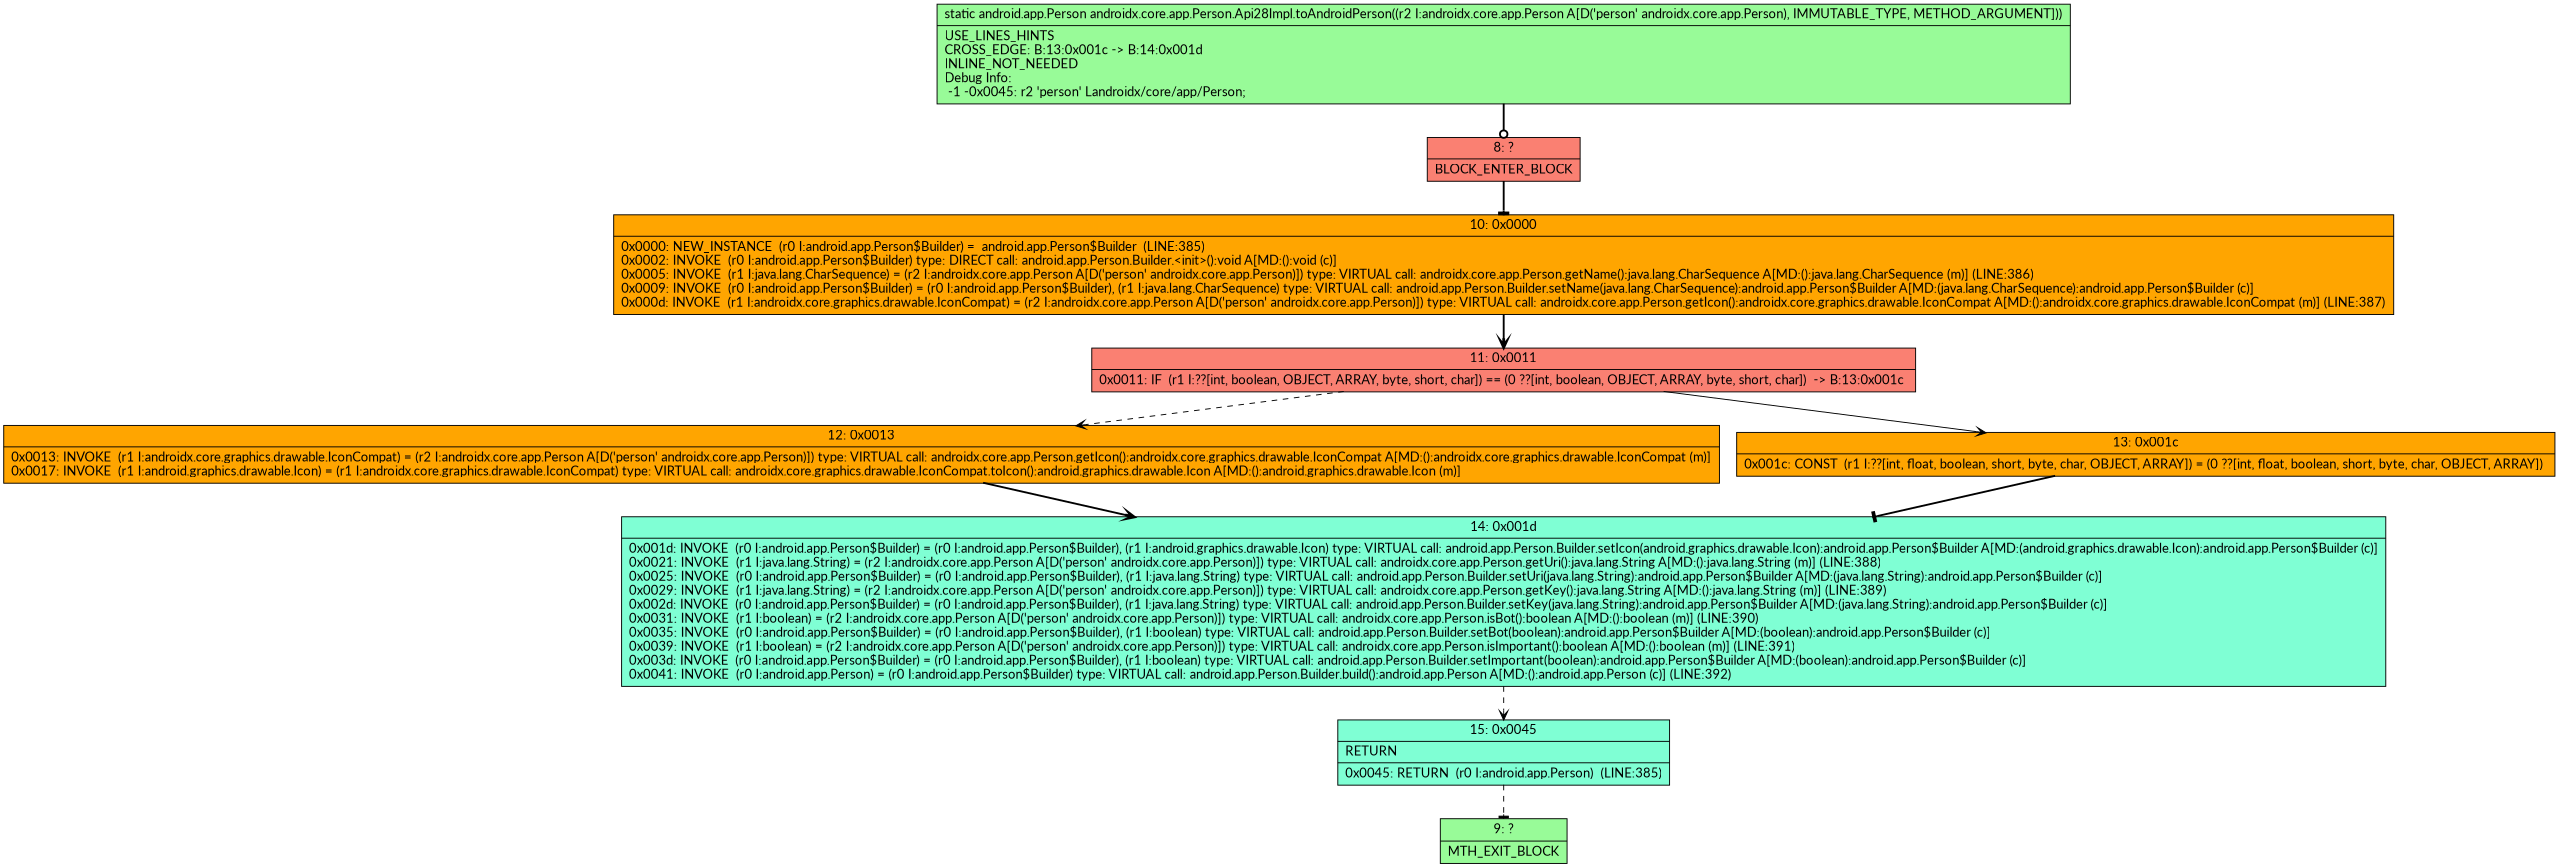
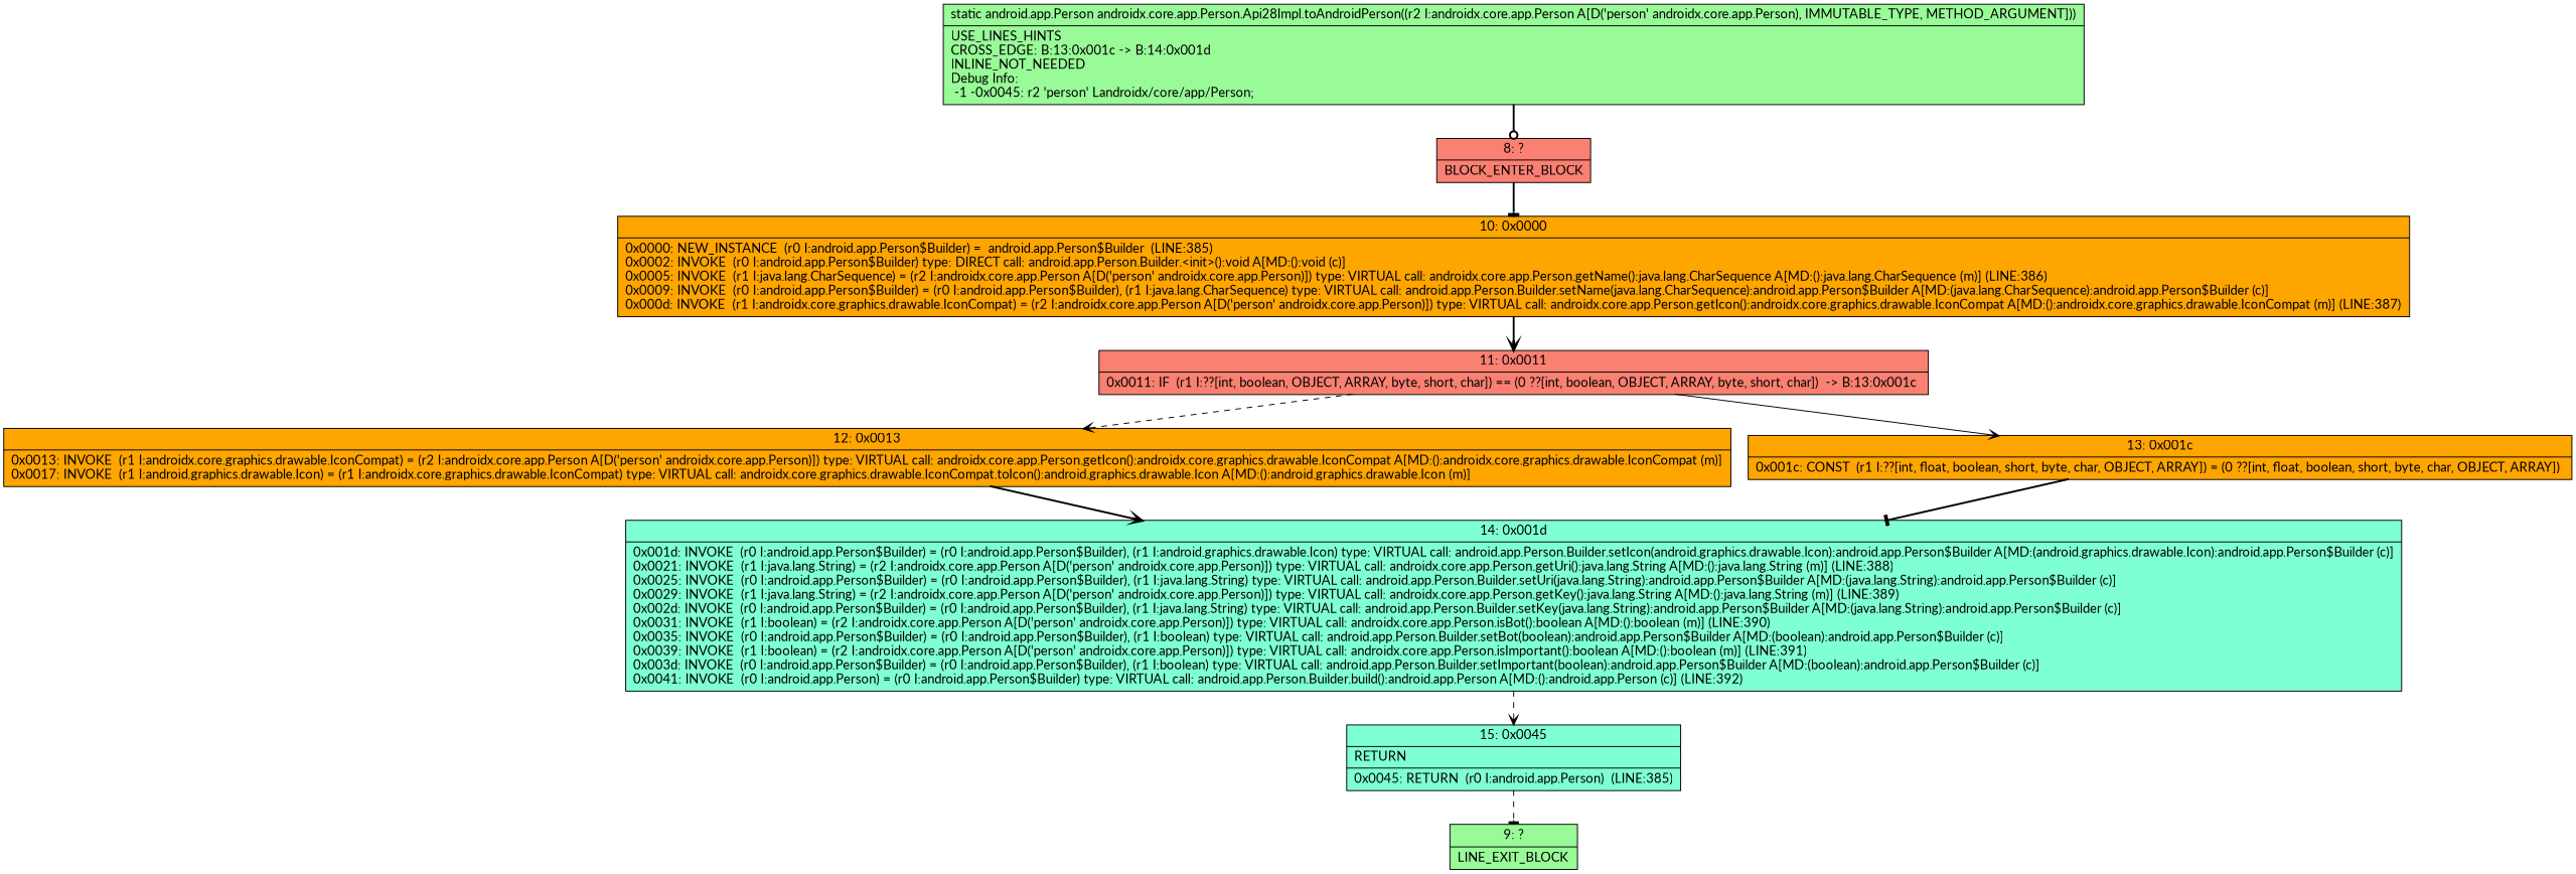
  digraph {
    fontname=Lato
    node [fillcolor=orange fontname=Lato shape=record style=filled]
    edge [arrowhead=vee fontname=Lato style=bold]
    n1 [fillcolor=salmon label="{8\:\ ?|BLOCK_ENTER_BLOCK\l}"]
    n2 [label="{10\:\ 0x0000|0x0000: NEW_INSTANCE  (r0 I:android.app.Person$Builder) =  android.app.Person$Builder  (LINE:385)\l0x0002: INVOKE  (r0 I:android.app.Person$Builder) type: DIRECT call: android.app.Person.Builder.\<init\>():void A[MD:():void (c)]\l0x0005: INVOKE  (r1 I:java.lang.CharSequence) = (r2 I:androidx.core.app.Person A[D('person' androidx.core.app.Person)]) type: VIRTUAL call: androidx.core.app.Person.getName():java.lang.CharSequence A[MD:():java.lang.CharSequence (m)] (LINE:386)\l0x0009: INVOKE  (r0 I:android.app.Person$Builder) = (r0 I:android.app.Person$Builder), (r1 I:java.lang.CharSequence) type: VIRTUAL call: android.app.Person.Builder.setName(java.lang.CharSequence):android.app.Person$Builder A[MD:(java.lang.CharSequence):android.app.Person$Builder (c)]\l0x000d: INVOKE  (r1 I:androidx.core.graphics.drawable.IconCompat) = (r2 I:androidx.core.app.Person A[D('person' androidx.core.app.Person)]) type: VIRTUAL call: androidx.core.app.Person.getIcon():androidx.core.graphics.drawable.IconCompat A[MD:():androidx.core.graphics.drawable.IconCompat (m)] (LINE:387)\l}"]
    n3 [fillcolor=salmon label="{11\:\ 0x0011|0x0011: IF  (r1 I:??[int, boolean, OBJECT, ARRAY, byte, short, char]) == (0 ??[int, boolean, OBJECT, ARRAY, byte, short, char])  \-\> B:13:0x001c \l}"]
    n4 [label="{12\:\ 0x0013|0x0013: INVOKE  (r1 I:androidx.core.graphics.drawable.IconCompat) = (r2 I:androidx.core.app.Person A[D('person' androidx.core.app.Person)]) type: VIRTUAL call: androidx.core.app.Person.getIcon():androidx.core.graphics.drawable.IconCompat A[MD:():androidx.core.graphics.drawable.IconCompat (m)]\l0x0017: INVOKE  (r1 I:android.graphics.drawable.Icon) = (r1 I:androidx.core.graphics.drawable.IconCompat) type: VIRTUAL call: androidx.core.graphics.drawable.IconCompat.toIcon():android.graphics.drawable.Icon A[MD:():android.graphics.drawable.Icon (m)]\l}"]
    n5 [label="{13\:\ 0x001c|0x001c: CONST  (r1 I:??[int, float, boolean, short, byte, char, OBJECT, ARRAY]) = (0 ??[int, float, boolean, short, byte, char, OBJECT, ARRAY]) \l}"]
    n6 [fillcolor=aquamarine label="{14\:\ 0x001d|0x001d: INVOKE  (r0 I:android.app.Person$Builder) = (r0 I:android.app.Person$Builder), (r1 I:android.graphics.drawable.Icon) type: VIRTUAL call: android.app.Person.Builder.setIcon(android.graphics.drawable.Icon):android.app.Person$Builder A[MD:(android.graphics.drawable.Icon):android.app.Person$Builder (c)]\l0x0021: INVOKE  (r1 I:java.lang.String) = (r2 I:androidx.core.app.Person A[D('person' androidx.core.app.Person)]) type: VIRTUAL call: androidx.core.app.Person.getUri():java.lang.String A[MD:():java.lang.String (m)] (LINE:388)\l0x0025: INVOKE  (r0 I:android.app.Person$Builder) = (r0 I:android.app.Person$Builder), (r1 I:java.lang.String) type: VIRTUAL call: android.app.Person.Builder.setUri(java.lang.String):android.app.Person$Builder A[MD:(java.lang.String):android.app.Person$Builder (c)]\l0x0029: INVOKE  (r1 I:java.lang.String) = (r2 I:androidx.core.app.Person A[D('person' androidx.core.app.Person)]) type: VIRTUAL call: androidx.core.app.Person.getKey():java.lang.String A[MD:():java.lang.String (m)] (LINE:389)\l0x002d: INVOKE  (r0 I:android.app.Person$Builder) = (r0 I:android.app.Person$Builder), (r1 I:java.lang.String) type: VIRTUAL call: android.app.Person.Builder.setKey(java.lang.String):android.app.Person$Builder A[MD:(java.lang.String):android.app.Person$Builder (c)]\l0x0031: INVOKE  (r1 I:boolean) = (r2 I:androidx.core.app.Person A[D('person' androidx.core.app.Person)]) type: VIRTUAL call: androidx.core.app.Person.isBot():boolean A[MD:():boolean (m)] (LINE:390)\l0x0035: INVOKE  (r0 I:android.app.Person$Builder) = (r0 I:android.app.Person$Builder), (r1 I:boolean) type: VIRTUAL call: android.app.Person.Builder.setBot(boolean):android.app.Person$Builder A[MD:(boolean):android.app.Person$Builder (c)]\l0x0039: INVOKE  (r1 I:boolean) = (r2 I:androidx.core.app.Person A[D('person' androidx.core.app.Person)]) type: VIRTUAL call: androidx.core.app.Person.isImportant():boolean A[MD:():boolean (m)] (LINE:391)\l0x003d: INVOKE  (r0 I:android.app.Person$Builder) = (r0 I:android.app.Person$Builder), (r1 I:boolean) type: VIRTUAL call: android.app.Person.Builder.setImportant(boolean):android.app.Person$Builder A[MD:(boolean):android.app.Person$Builder (c)]\l0x0041: INVOKE  (r0 I:android.app.Person) = (r0 I:android.app.Person$Builder) type: VIRTUAL call: android.app.Person.Builder.build():android.app.Person A[MD:():android.app.Person (c)] (LINE:392)\l}"]
    n7 [fillcolor=aquamarine label="{15\:\ 0x0045|RETURN\l|0x0045: RETURN  (r0 I:android.app.Person)  (LINE:385)\l}"]
-   n8 [fillcolor=palegreen label="{9\:\ ?|MTH_EXIT_BLOCK\l}"]
+   n8 [fillcolor=palegreen label="{9\:\ ?|LINE_EXIT_BLOCK\l}"]
    n9 [fillcolor=palegreen label="{static android.app.Person androidx.core.app.Person.Api28Impl.toAndroidPerson((r2 I:androidx.core.app.Person A[D('person' androidx.core.app.Person), IMMUTABLE_TYPE, METHOD_ARGUMENT]))  | USE_LINES_HINTS\lCROSS_EDGE: B:13:0x001c \-\> B:14:0x001d\lINLINE_NOT_NEEDED\lDebug Info:\l  \-1 \-0x0045: r2 'person' Landroidx\/core\/app\/Person;\l}"]
    n1 -> n2 [arrowhead=tee]
    n2 -> n3
    n3 -> n4 [style=dashed]
    n3 -> n5 [style=solid]
    n4 -> n6
    n5 -> n6 [arrowhead=tee]
    n6 -> n7 [style=dashed]
    n7 -> n8 [arrowhead=tee style=dashed]
    n9 -> n1 [arrowhead=odot]
  }
